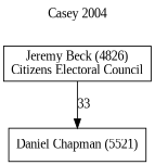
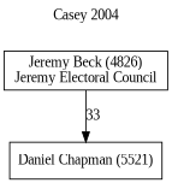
  digraph {
    label="Casey 2004"
    labelloc=t
    mclimit=10
    fontname="Liberation Serif"
    node [shape=box fontname="Liberation Serif"]
    n1 [label="Daniel Chapman (5521)\n"]
-   n2 [label="Jeremy Beck (4826)\nCitizens Electoral Council"]
+   n2 [label="Jeremy Beck (4826)\nJeremy Electoral Council"]
    n2 -> n1 [label=33 fontname="Liberation Serif"]
  }
